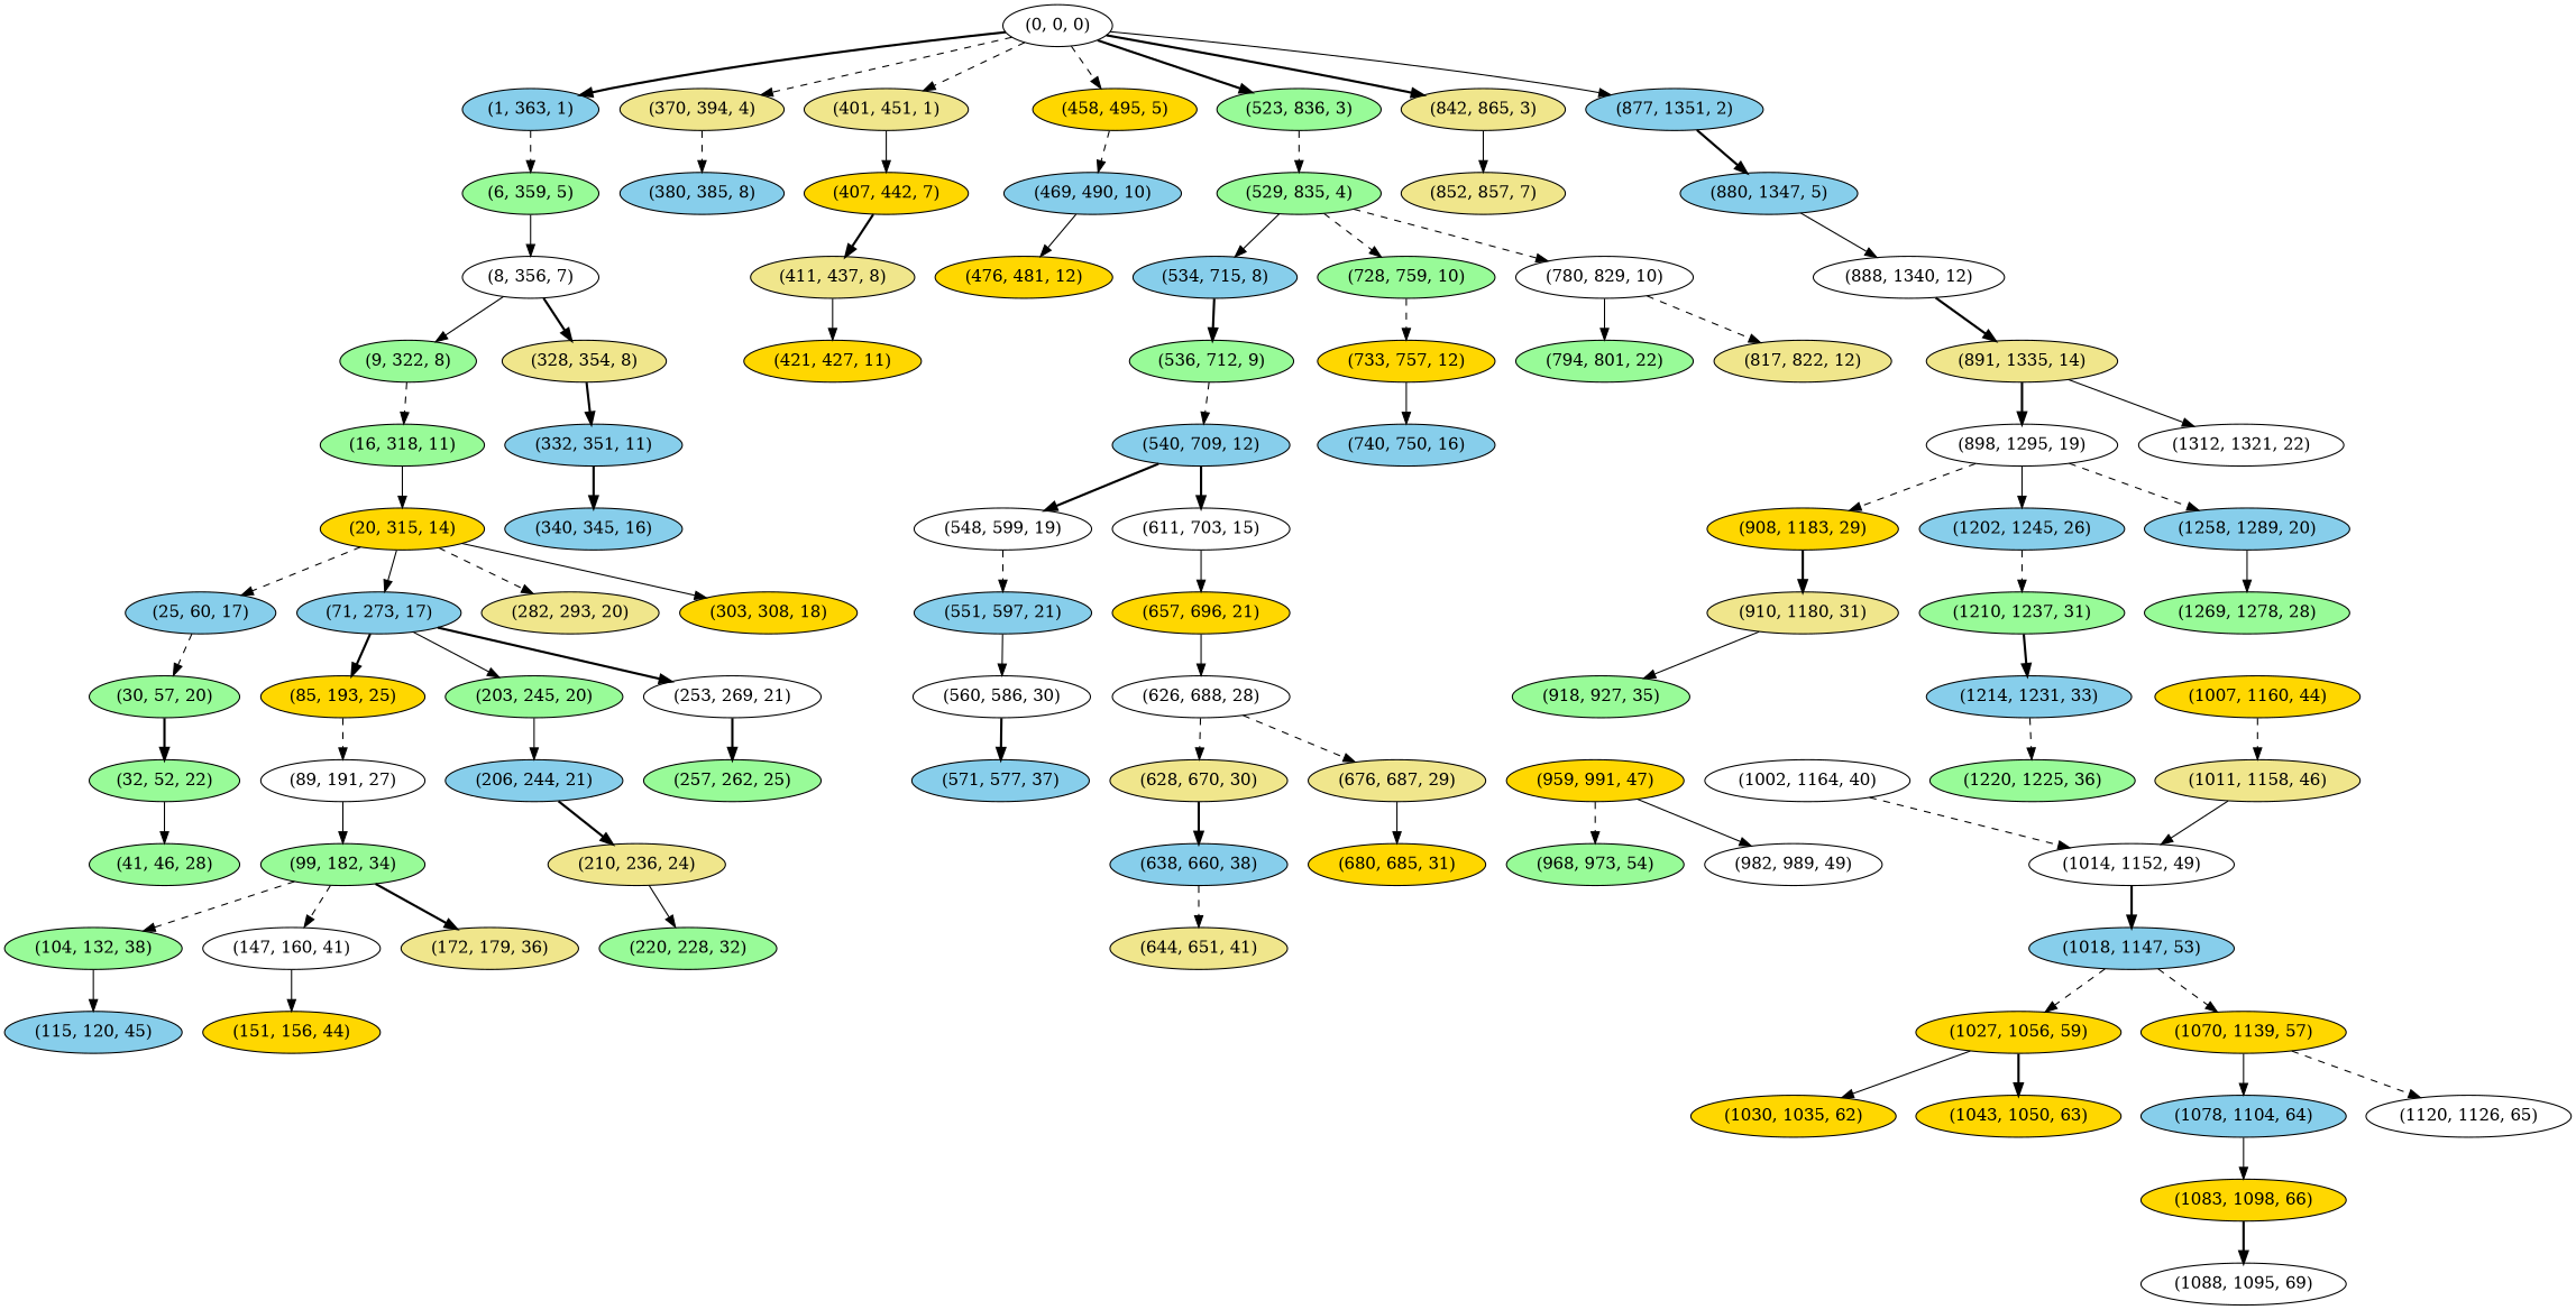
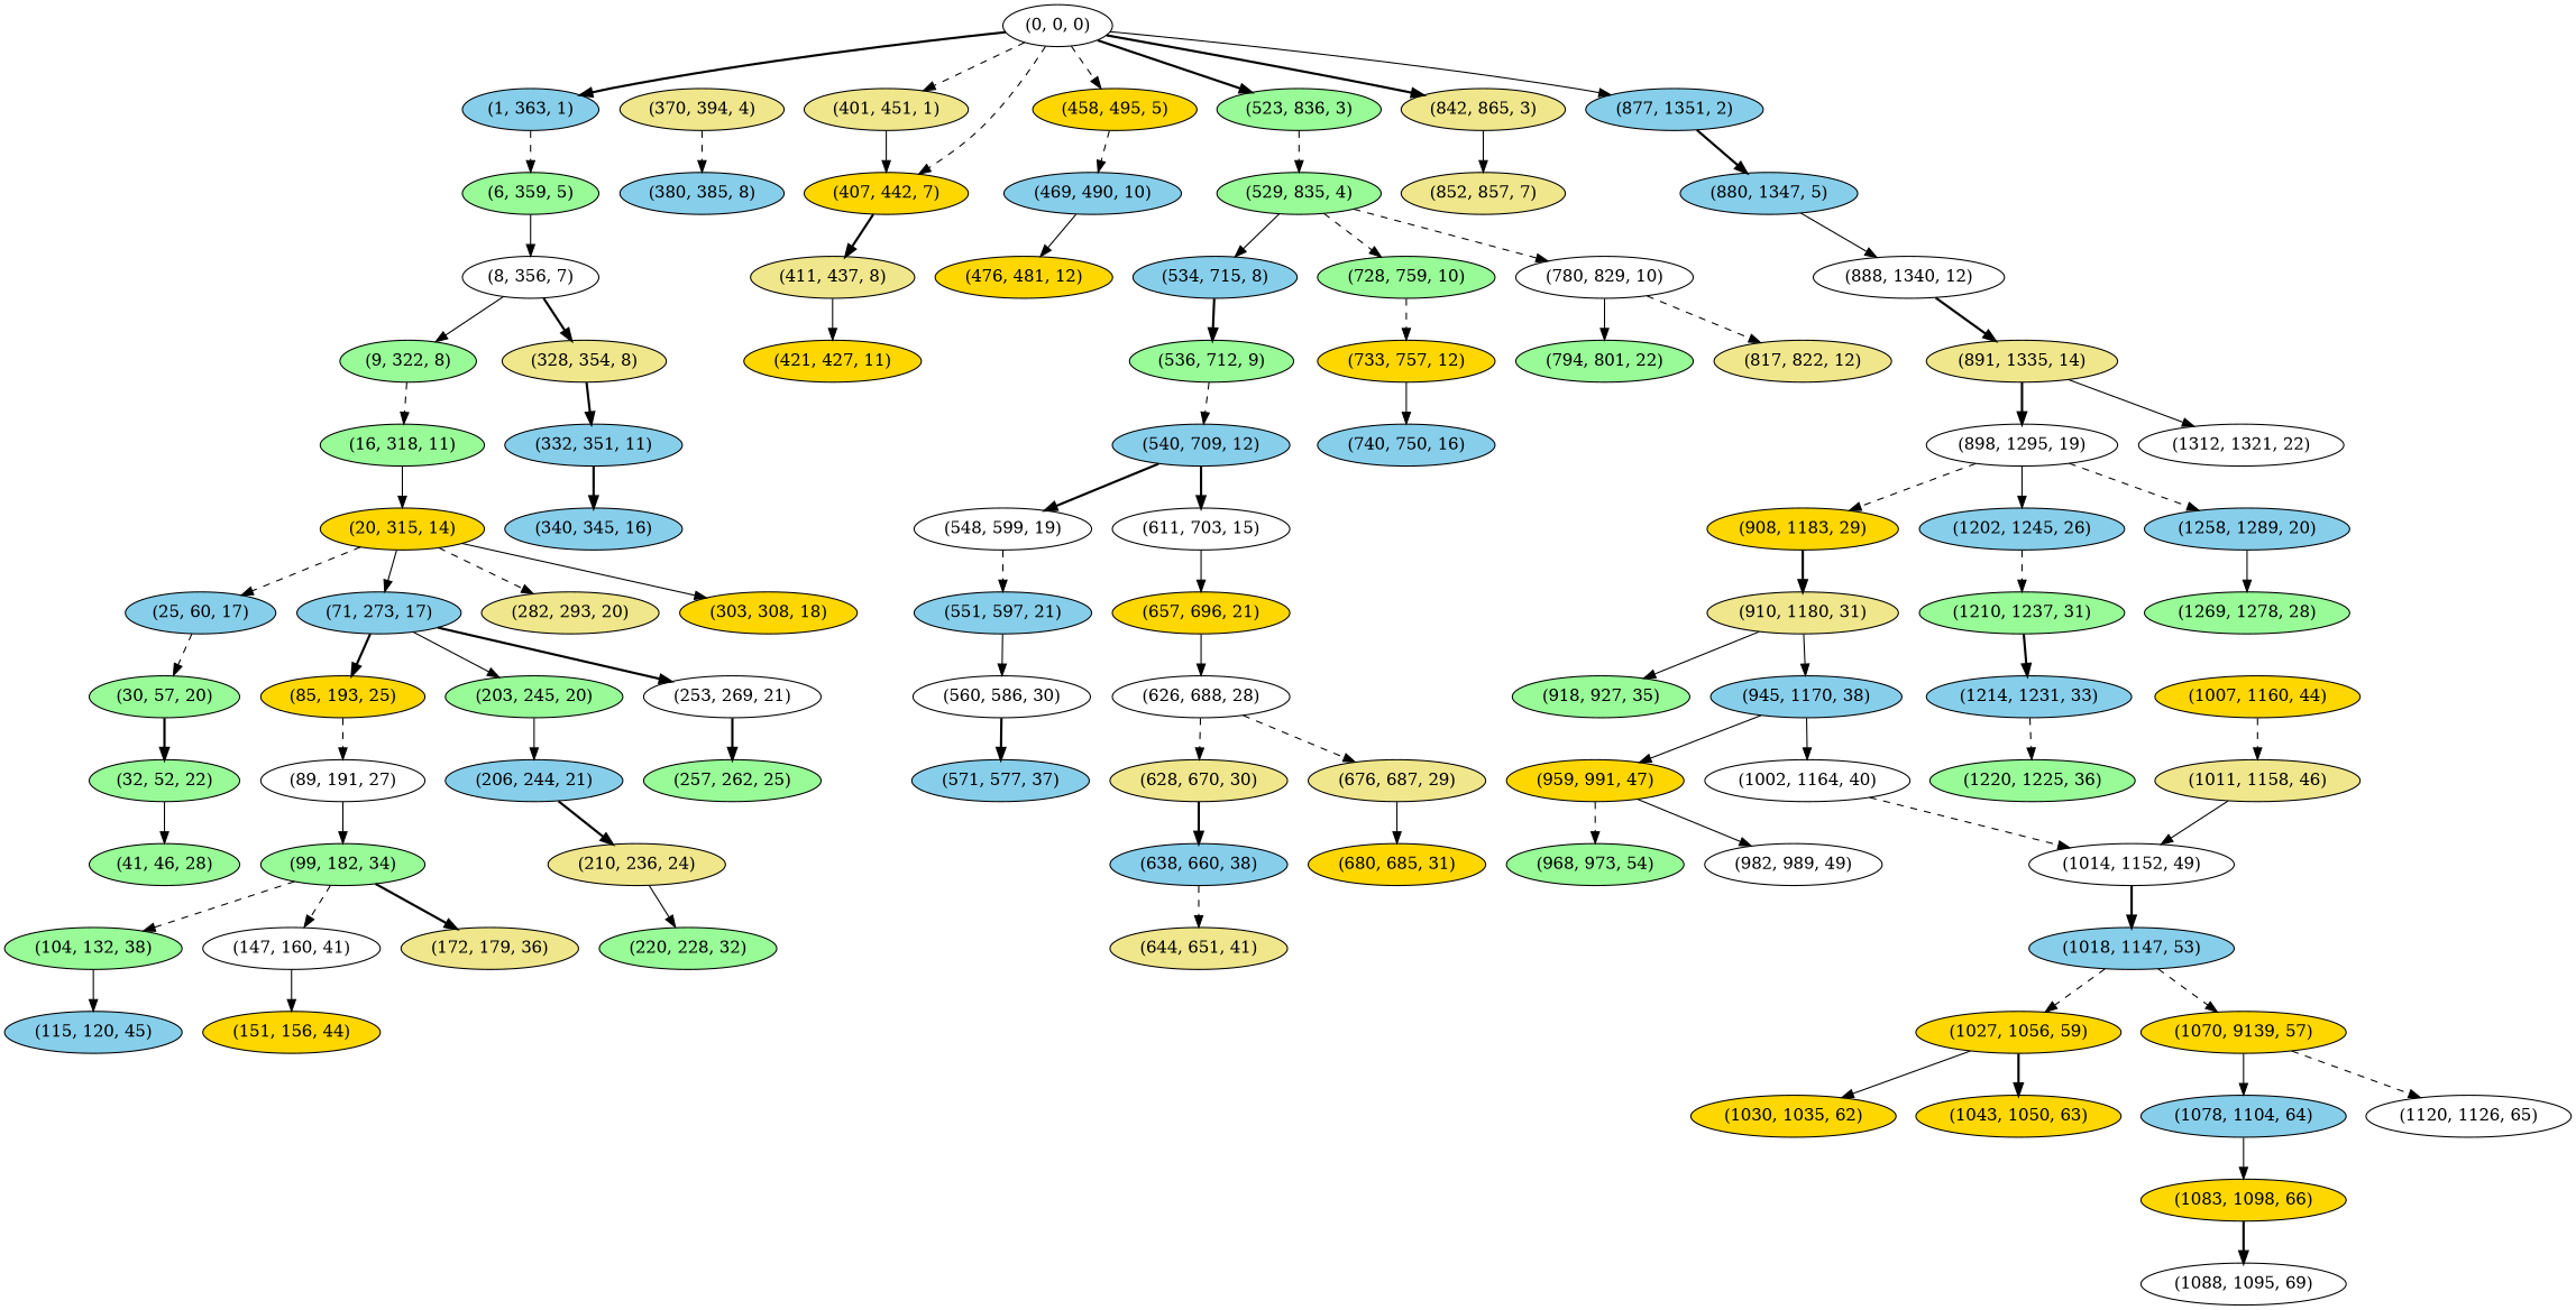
  digraph {
    node [fillcolor=skyblue style=filled]
    edge [style=solid]
    "(0, 0, 0)" [fillcolor=white]
    "(1, 363, 1)"
    "(370, 394, 4)" [fillcolor=khaki]
    "(401, 451, 1)" [fillcolor=khaki]
    "(458, 495, 5)" [fillcolor=gold]
    "(523, 836, 3)" [fillcolor=palegreen]
    "(842, 865, 3)" [fillcolor=khaki]
    "(877, 1351, 2)"
    "(6, 359, 5)" [fillcolor=palegreen]
    "(380, 385, 8)"
    "(407, 442, 7)" [fillcolor=gold]
    "(469, 490, 10)"
    "(529, 835, 4)" [fillcolor=palegreen]
    "(852, 857, 7)" [fillcolor=khaki]
    "(880, 1347, 5)"
    "(8, 356, 7)" [fillcolor=white]
    "(9, 322, 8)" [fillcolor=palegreen]
    "(328, 354, 8)" [fillcolor=khaki]
    "(16, 318, 11)" [fillcolor=palegreen]
    "(332, 351, 11)"
    "(20, 315, 14)" [fillcolor=gold]
    "(25, 60, 17)"
    "(71, 273, 17)"
    "(282, 293, 20)" [fillcolor=khaki]
    "(303, 308, 18)" [fillcolor=gold]
    "(30, 57, 20)" [fillcolor=palegreen]
    "(85, 193, 25)" [fillcolor=gold]
    "(203, 245, 20)" [fillcolor=palegreen]
    "(253, 269, 21)" [fillcolor=white]
    "(32, 52, 22)" [fillcolor=palegreen]
    "(41, 46, 28)" [fillcolor=palegreen]
    "(89, 191, 27)" [fillcolor=white]
    "(206, 244, 21)"
    "(257, 262, 25)" [fillcolor=palegreen]
    "(99, 182, 34)" [fillcolor=palegreen]
    "(104, 132, 38)" [fillcolor=palegreen]
    "(147, 160, 41)" [fillcolor=white]
    "(172, 179, 36)" [fillcolor=khaki]
    "(115, 120, 45)"
    "(151, 156, 44)" [fillcolor=gold]
    "(210, 236, 24)" [fillcolor=khaki]
    "(220, 228, 32)" [fillcolor=palegreen]
    "(340, 345, 16)"
    "(411, 437, 8)" [fillcolor=khaki]
    "(421, 427, 11)" [fillcolor=gold]
    "(476, 481, 12)" [fillcolor=gold]
    "(534, 715, 8)"
    "(728, 759, 10)" [fillcolor=palegreen]
    "(780, 829, 10)" [fillcolor=white]
    "(536, 712, 9)" [fillcolor=palegreen]
    "(733, 757, 12)" [fillcolor=gold]
    "(794, 801, 22)" [fillcolor=palegreen]
    "(817, 822, 12)" [fillcolor=khaki]
    "(540, 709, 12)"
    "(548, 599, 19)" [fillcolor=white]
    "(611, 703, 15)" [fillcolor=white]
    "(551, 597, 21)"
    n58 [fillcolor=gold label="(657, 696, 21)"]
    "(560, 586, 30)" [fillcolor=white]
    "(571, 577, 37)"
    "(626, 688, 28)" [fillcolor=white]
    "(628, 670, 30)" [fillcolor=khaki]
    "(676, 687, 29)" [fillcolor=khaki]
    "(638, 660, 38)"
    "(680, 685, 31)" [fillcolor=gold]
    "(644, 651, 41)" [fillcolor=khaki]
    "(740, 750, 16)"
    "(888, 1340, 12)" [fillcolor=white]
    "(891, 1335, 14)" [fillcolor=khaki]
    "(898, 1295, 19)" [fillcolor=white]
    "(1312, 1321, 22)" [fillcolor=white]
    "(908, 1183, 29)" [fillcolor=gold]
    "(1202, 1245, 26)"
    "(1258, 1289, 20)"
    "(910, 1180, 31)" [fillcolor=khaki]
    "(1210, 1237, 31)" [fillcolor=palegreen]
    "(1269, 1278, 28)" [fillcolor=palegreen]
    "(918, 927, 35)" [fillcolor=palegreen]
+   "(945, 1170, 38)"
    "(959, 991, 47)" [fillcolor=gold]
    "(1002, 1164, 40)" [fillcolor=white]
    "(968, 973, 54)" [fillcolor=palegreen]
    "(982, 989, 49)" [fillcolor=white]
    "(1014, 1152, 49)" [fillcolor=white]
    "(1007, 1160, 44)" [fillcolor=gold]
    "(1011, 1158, 46)" [fillcolor=khaki]
    "(1018, 1147, 53)"
    "(1027, 1056, 59)" [fillcolor=gold]
-   "(1070, 1139, 57)" [fillcolor=gold]
+   "(1070, 1139, 57)" [fillcolor=gold label="(1070, 9139, 57)"]
    "(1030, 1035, 62)" [fillcolor=gold]
    "(1043, 1050, 63)" [fillcolor=gold]
    "(1078, 1104, 64)"
    "(1120, 1126, 65)" [fillcolor=white]
    "(1083, 1098, 66)" [fillcolor=gold]
    "(1088, 1095, 69)" [fillcolor=white]
    "(1214, 1231, 33)"
    "(1220, 1225, 36)" [fillcolor=palegreen]
    "(0, 0, 0)" -> "(1, 363, 1)" [style=bold]
-   "(0, 0, 0)" -> "(370, 394, 4)" [style=dashed]
+   "(0, 0, 0)" -> "(407, 442, 7)" [style=dashed]
    "(0, 0, 0)" -> "(401, 451, 1)" [style=dashed]
    "(0, 0, 0)" -> "(458, 495, 5)" [style=dashed]
    "(0, 0, 0)" -> "(523, 836, 3)" [style=bold]
    "(0, 0, 0)" -> "(842, 865, 3)" [style=bold]
    "(0, 0, 0)" -> "(877, 1351, 2)"
    "(1, 363, 1)" -> "(6, 359, 5)" [style=dashed]
    "(370, 394, 4)" -> "(380, 385, 8)" [style=dashed]
    "(401, 451, 1)" -> "(407, 442, 7)"
    "(458, 495, 5)" -> "(469, 490, 10)" [style=dashed]
    "(523, 836, 3)" -> "(529, 835, 4)" [style=dashed]
    "(842, 865, 3)" -> "(852, 857, 7)"
    "(877, 1351, 2)" -> "(880, 1347, 5)" [style=bold]
    "(6, 359, 5)" -> "(8, 356, 7)"
    "(407, 442, 7)" -> "(411, 437, 8)" [style=bold]
    "(469, 490, 10)" -> "(476, 481, 12)"
    "(529, 835, 4)" -> "(534, 715, 8)"
    "(529, 835, 4)" -> "(728, 759, 10)" [style=dashed]
    "(529, 835, 4)" -> "(780, 829, 10)" [style=dashed]
    "(880, 1347, 5)" -> "(888, 1340, 12)"
    "(8, 356, 7)" -> "(9, 322, 8)"
    "(8, 356, 7)" -> "(328, 354, 8)" [style=bold]
    "(9, 322, 8)" -> "(16, 318, 11)" [style=dashed]
    "(328, 354, 8)" -> "(332, 351, 11)" [style=bold]
    "(16, 318, 11)" -> "(20, 315, 14)"
    "(332, 351, 11)" -> "(340, 345, 16)" [style=bold]
    "(20, 315, 14)" -> "(25, 60, 17)" [style=dashed]
    "(20, 315, 14)" -> "(71, 273, 17)"
    "(20, 315, 14)" -> "(282, 293, 20)" [style=dashed]
    "(20, 315, 14)" -> "(303, 308, 18)"
    "(25, 60, 17)" -> "(30, 57, 20)" [style=dashed]
    "(71, 273, 17)" -> "(85, 193, 25)" [style=bold]
    "(71, 273, 17)" -> "(203, 245, 20)"
    "(71, 273, 17)" -> "(253, 269, 21)" [style=bold]
    "(30, 57, 20)" -> "(32, 52, 22)" [style=bold]
    "(85, 193, 25)" -> "(89, 191, 27)" [style=dashed]
    "(203, 245, 20)" -> "(206, 244, 21)"
    "(253, 269, 21)" -> "(257, 262, 25)" [style=bold]
    "(32, 52, 22)" -> "(41, 46, 28)"
    "(89, 191, 27)" -> "(99, 182, 34)"
    "(206, 244, 21)" -> "(210, 236, 24)" [style=bold]
    "(99, 182, 34)" -> "(104, 132, 38)" [style=dashed]
    "(99, 182, 34)" -> "(147, 160, 41)" [style=dashed]
    "(99, 182, 34)" -> "(172, 179, 36)" [style=bold]
    "(104, 132, 38)" -> "(115, 120, 45)"
    "(147, 160, 41)" -> "(151, 156, 44)"
    "(210, 236, 24)" -> "(220, 228, 32)"
    "(411, 437, 8)" -> "(421, 427, 11)"
    "(534, 715, 8)" -> "(536, 712, 9)" [style=bold]
    "(728, 759, 10)" -> "(733, 757, 12)" [style=dashed]
    "(780, 829, 10)" -> "(794, 801, 22)"
    "(780, 829, 10)" -> "(817, 822, 12)" [style=dashed]
    "(536, 712, 9)" -> "(540, 709, 12)" [style=dashed]
    "(733, 757, 12)" -> "(740, 750, 16)"
    "(540, 709, 12)" -> "(548, 599, 19)" [style=bold]
    "(540, 709, 12)" -> "(611, 703, 15)" [style=bold]
    "(548, 599, 19)" -> "(551, 597, 21)" [style=dashed]
    "(611, 703, 15)" -> n58
    "(551, 597, 21)" -> "(560, 586, 30)"
    n58 -> "(626, 688, 28)"
    "(560, 586, 30)" -> "(571, 577, 37)" [style=bold]
    "(626, 688, 28)" -> "(628, 670, 30)" [style=dashed]
    "(626, 688, 28)" -> "(676, 687, 29)" [style=dashed]
    "(628, 670, 30)" -> "(638, 660, 38)" [style=bold]
    "(676, 687, 29)" -> "(680, 685, 31)"
    "(638, 660, 38)" -> "(644, 651, 41)" [style=dashed]
    "(888, 1340, 12)" -> "(891, 1335, 14)" [style=bold]
    "(891, 1335, 14)" -> "(898, 1295, 19)" [style=bold]
    "(891, 1335, 14)" -> "(1312, 1321, 22)"
    "(898, 1295, 19)" -> "(908, 1183, 29)" [style=dashed]
    "(898, 1295, 19)" -> "(1202, 1245, 26)"
    "(898, 1295, 19)" -> "(1258, 1289, 20)" [style=dashed]
    "(908, 1183, 29)" -> "(910, 1180, 31)" [style=bold]
    "(1202, 1245, 26)" -> "(1210, 1237, 31)" [style=dashed]
    "(1258, 1289, 20)" -> "(1269, 1278, 28)"
    "(910, 1180, 31)" -> "(918, 927, 35)"
+   "(910, 1180, 31)" -> "(945, 1170, 38)"
    "(1210, 1237, 31)" -> "(1214, 1231, 33)" [style=bold]
+   "(945, 1170, 38)" -> "(959, 991, 47)"
+   "(945, 1170, 38)" -> "(1002, 1164, 40)"
    "(959, 991, 47)" -> "(968, 973, 54)" [style=dashed]
    "(959, 991, 47)" -> "(982, 989, 49)"
    "(1002, 1164, 40)" -> "(1014, 1152, 49)" [style=dashed]
    "(1014, 1152, 49)" -> "(1018, 1147, 53)" [style=bold]
    "(1007, 1160, 44)" -> "(1011, 1158, 46)" [style=dashed]
    "(1011, 1158, 46)" -> "(1014, 1152, 49)"
    "(1018, 1147, 53)" -> "(1027, 1056, 59)" [style=dashed]
    "(1018, 1147, 53)" -> "(1070, 1139, 57)" [style=dashed]
    "(1027, 1056, 59)" -> "(1030, 1035, 62)"
    "(1027, 1056, 59)" -> "(1043, 1050, 63)" [style=bold]
    "(1070, 1139, 57)" -> "(1078, 1104, 64)"
    "(1070, 1139, 57)" -> "(1120, 1126, 65)" [style=dashed]
    "(1078, 1104, 64)" -> "(1083, 1098, 66)"
    "(1083, 1098, 66)" -> "(1088, 1095, 69)" [style=bold]
    "(1214, 1231, 33)" -> "(1220, 1225, 36)" [style=dashed]
  }
